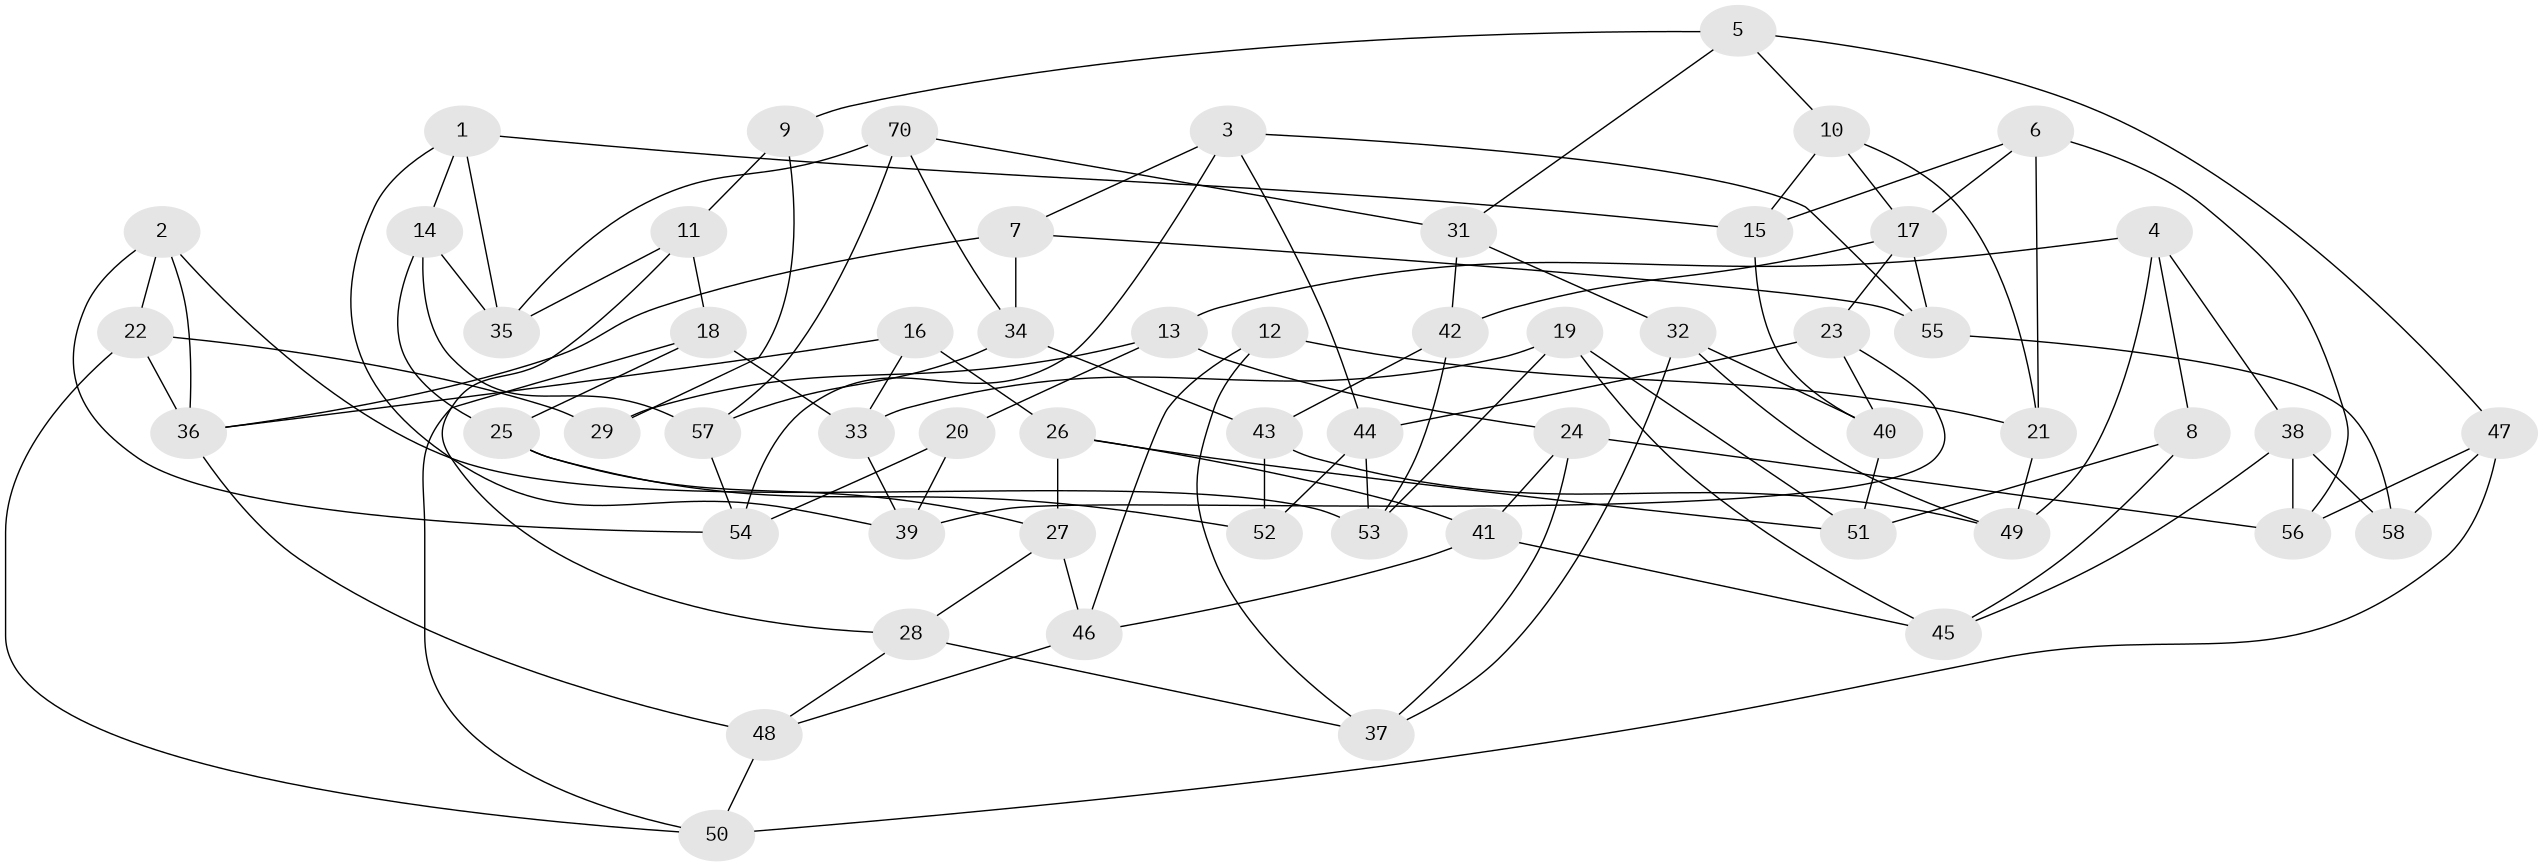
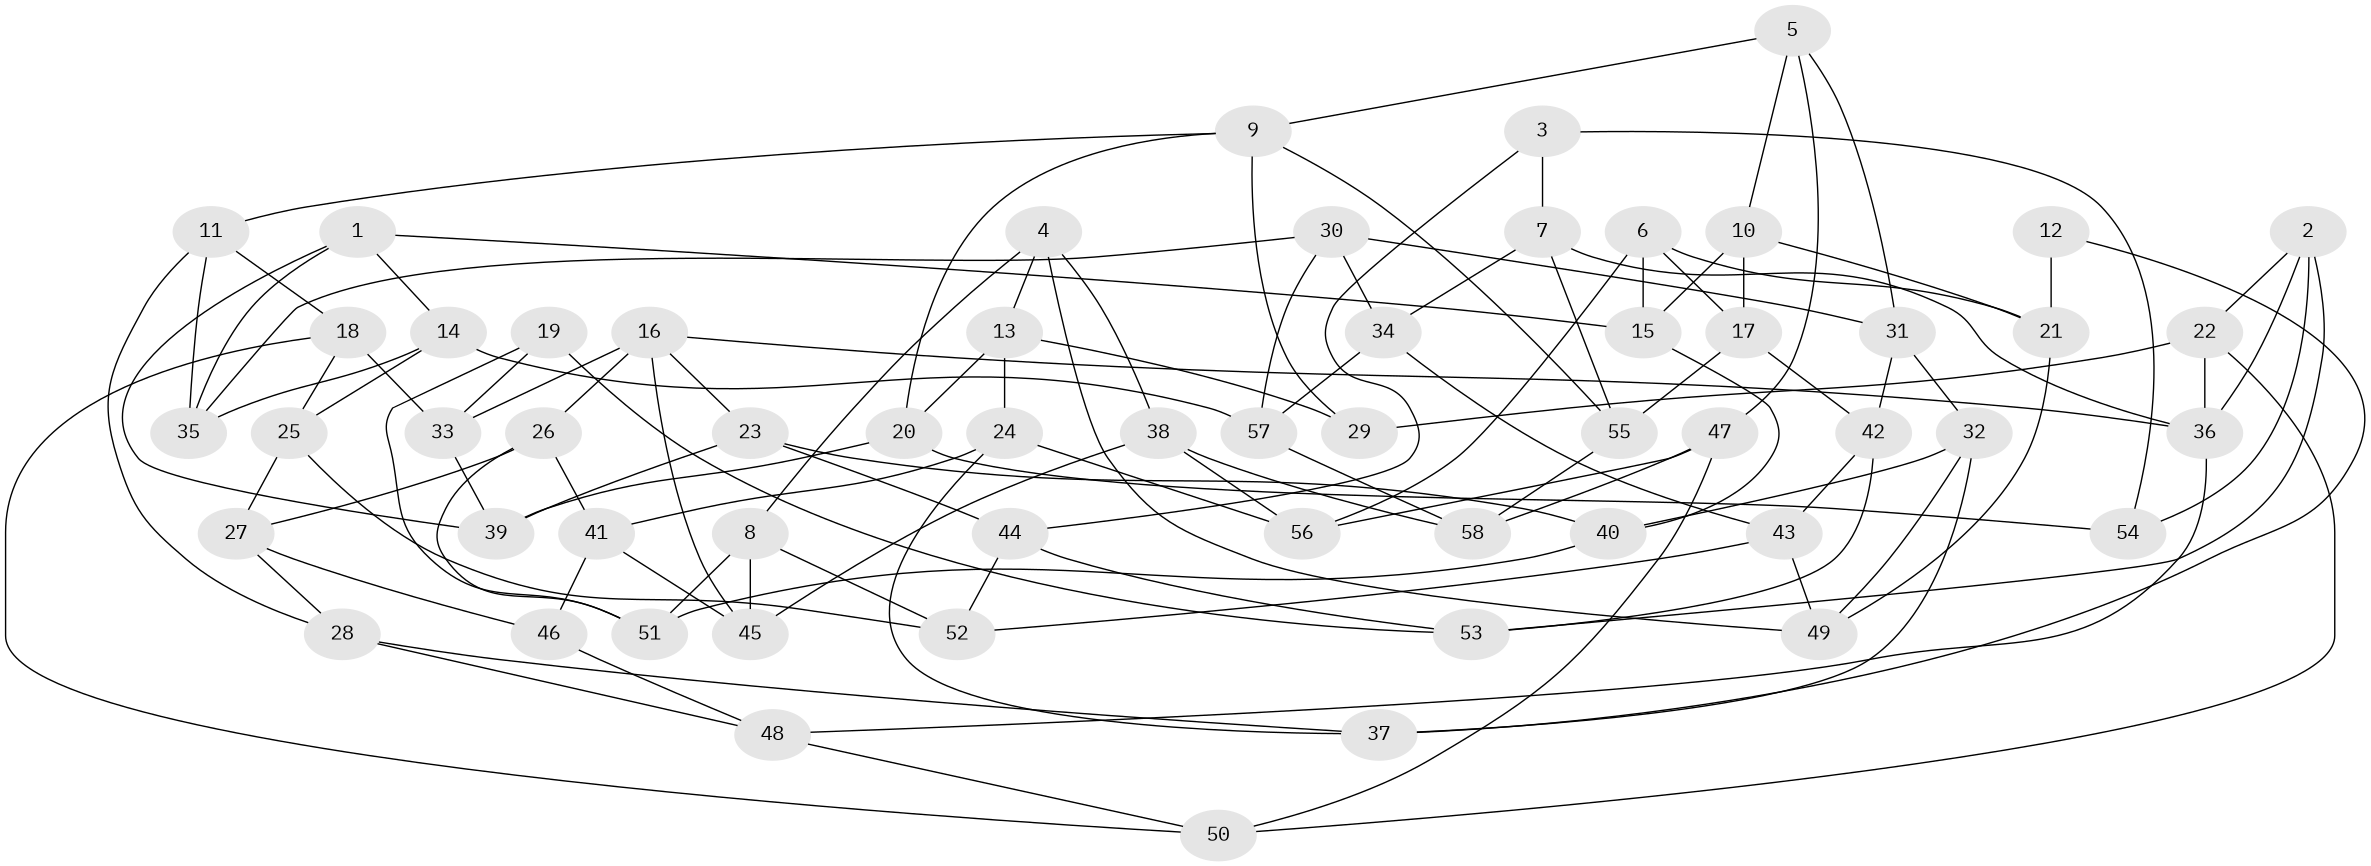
  graph {
    fontname="IBM Plex Mono"
    node [color=gray90 fontname="IBM Plex Mono" style=filled]
    edge [fontname="IBM Plex Mono"]
    1
    14
    15
    35
    39
    25
    57
    40
    2
    22
    53
    54
    36
    29
    50
    3
    7
    44
    55
    34
    52
    58
    4
    8
    13
    38
    49
    45
    51
    20
    24
    56
    5
    9
    10
    31
    47
    11
    17
    21
    42
    32
    6
    43
    48
    18
    28
    33
    37
    12
    46
    41
    27
    16
    23
    26
    19
-   30 [label=70]
+   30
    1 -- 14
    1 -- 15
    1 -- 35
    1 -- 39
    14 -- 35
    14 -- 25
    14 -- 57
    15 -- 40
    25 -- 52
    25 -- 27
-   57 -- 54
+   57 -- 58
    40 -- 51
    2 -- 22
    2 -- 53
    2 -- 54
    2 -- 36
    22 -- 36
    22 -- 29
    22 -- 50
    36 -- 48
    3 -- 54
    3 -- 7
    3 -- 44
-   3 -- 55
+   9 -- 55
    7 -- 36
    7 -- 55
    7 -- 34
    44 -- 53
    44 -- 52
    55 -- 58
    34 -- 57
    34 -- 43
    4 -- 8
    4 -- 13
    4 -- 38
    4 -- 49
+   8 -- 52
    8 -- 45
    8 -- 51
    13 -- 29
    13 -- 20
    13 -- 24
    38 -- 58
    38 -- 45
    38 -- 56
    20 -- 39
    20 -- 54
    24 -- 56
    24 -- 37
    24 -- 41
    5 -- 9
    5 -- 10
    5 -- 31
    5 -- 47
    9 -- 29
+   9 -- 20
    9 -- 11
    10 -- 15
    10 -- 17
    10 -- 21
    31 -- 42
    31 -- 32
    47 -- 50
    47 -- 58
    47 -- 56
    11 -- 35
    11 -- 18
    11 -- 28
    17 -- 55
    17 -- 42
    21 -- 49
    42 -- 53
    42 -- 43
    32 -- 40
    32 -- 49
    32 -- 37
    6 -- 15
    6 -- 56
    6 -- 17
    6 -- 21
    43 -- 52
    43 -- 49
    48 -- 50
    18 -- 25
    18 -- 50
    18 -- 33
    28 -- 48
    28 -- 37
    33 -- 39
    12 -- 21
    12 -- 37
-   12 -- 46
    46 -- 48
    41 -- 45
    41 -- 46
    27 -- 28
    27 -- 46
    16 -- 36
    16 -- 33
-   17 -- 23
+   16 -- 23
    16 -- 26
    23 -- 39
    23 -- 40
    23 -- 44
    26 -- 51
    26 -- 41
    26 -- 27
    19 -- 53
-   19 -- 45
+   16 -- 45
    19 -- 51
    19 -- 33
    30 -- 35
    30 -- 57
    30 -- 34
    30 -- 31
  }
